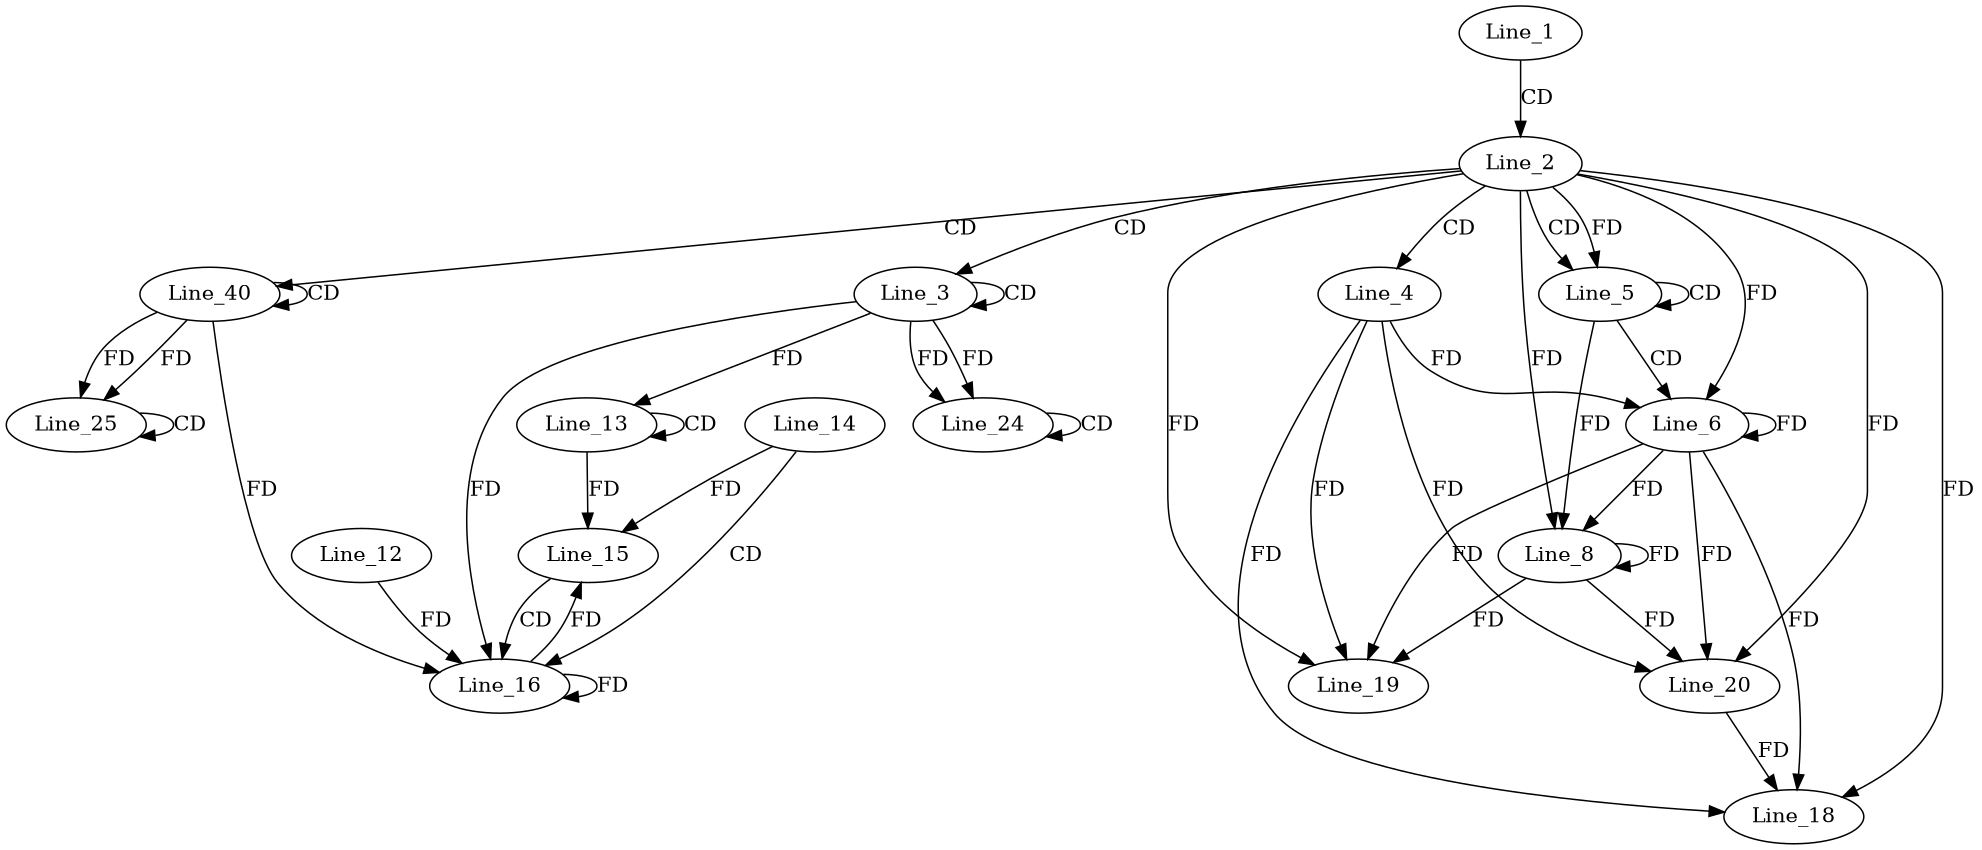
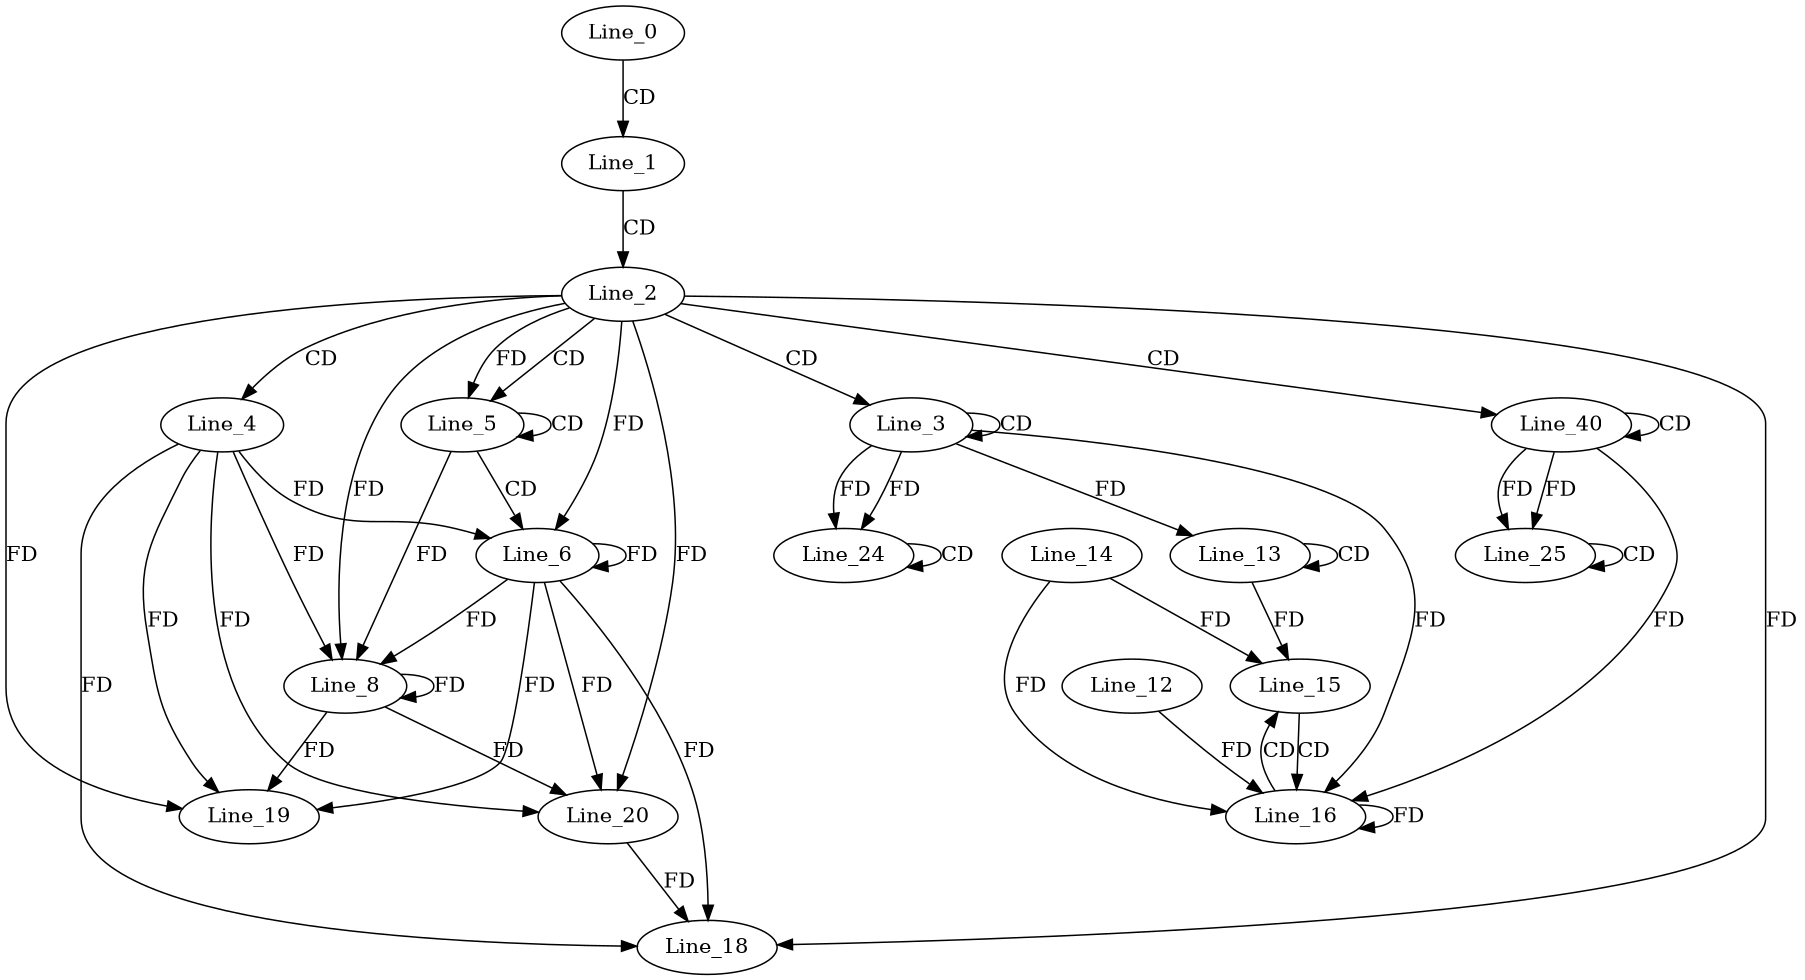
  digraph {
+   Line_0
    Line_1
    Line_2
    Line_3
    Line_4
    Line_5
    Line_6
    Line_8
    n9 [label=Line_40]
    Line_18
    Line_19
    Line_20
    Line_13
    Line_16
    Line_24
    Line_25
    Line_15
    Line_14
    Line_12
+   Line_0 -> Line_1 [label=CD]
    Line_1 -> Line_2 [label=CD]
    Line_2 -> Line_3 [label=CD]
    Line_2 -> Line_4 [label=CD]
    Line_2 -> Line_5 [label=CD]
    Line_2 -> Line_5 [label=FD]
    Line_2 -> Line_6 [label=FD]
    Line_2 -> Line_8 [label=FD]
    Line_2 -> n9 [label=CD]
    Line_2 -> Line_18 [label=FD]
    Line_2 -> Line_19 [label=FD]
    Line_2 -> Line_20 [label=FD]
    Line_3 -> Line_3 [label=CD]
    Line_3 -> Line_13 [label=FD]
    Line_3 -> Line_16 [label=FD]
    Line_3 -> Line_24 [label=FD]
    Line_3 -> Line_24 [label=FD]
    Line_4 -> Line_6 [label=FD]
+   Line_4 -> Line_8 [label=FD]
    Line_4 -> Line_18 [label=FD]
    Line_4 -> Line_19 [label=FD]
    Line_4 -> Line_20 [label=FD]
    Line_5 -> Line_5 [label=CD]
    Line_5 -> Line_6 [label=CD]
    Line_5 -> Line_8 [label=FD]
    Line_6 -> Line_6 [label=FD]
    Line_6 -> Line_8 [label=FD]
    Line_6 -> Line_18 [label=FD]
    Line_6 -> Line_19 [label=FD]
    Line_6 -> Line_20 [label=FD]
    Line_8 -> Line_8 [label=FD]
    Line_8 -> Line_19 [label=FD]
    Line_8 -> Line_20 [label=FD]
    n9 -> n9 [label=CD]
    n9 -> Line_16 [label=FD]
    n9 -> Line_25 [label=FD]
    n9 -> Line_25 [label=FD]
    Line_20 -> Line_18 [label=FD]
    Line_13 -> Line_13 [label=CD]
    Line_13 -> Line_15 [label=FD]
    Line_16 -> Line_16 [label=FD]
-   Line_16 -> Line_15 [label=FD]
+   Line_16 -> Line_15 [label=CD]
    Line_24 -> Line_24 [label=CD]
    Line_25 -> Line_25 [label=CD]
    Line_15 -> Line_16 [label=CD]
-   Line_14 -> Line_16 [label=CD]
+   Line_14 -> Line_16 [label=FD]
    Line_14 -> Line_15 [label=FD]
    Line_12 -> Line_16 [label=FD]
  }
